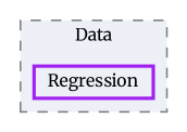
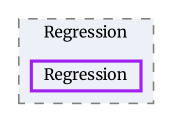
  digraph {
    compound=true
    fontname=Merriweather
    n1 [color=purple fillcolor="#edf0f7" fontname=Merriweather fontsize=10 height=0.2 label=Regression shape=box style="filled,bold" width=0.4]
    subgraph cluster_1 {
      bgcolor="#edf0f7"
      fontsize=10
-     label=Data
+     label=Regression
      pencolor=grey50
      style="filled,dashed"
      n1
    }
  }
